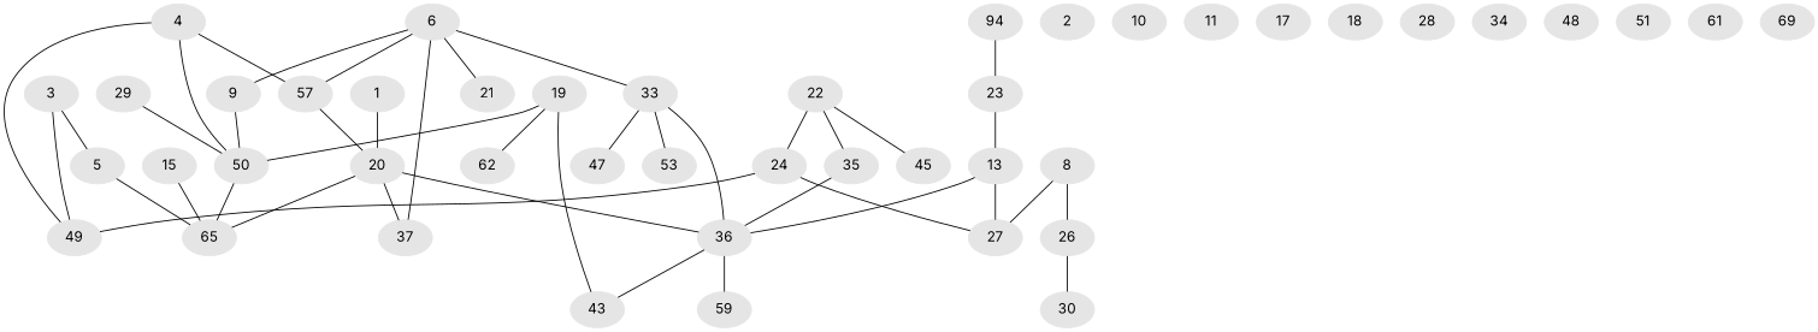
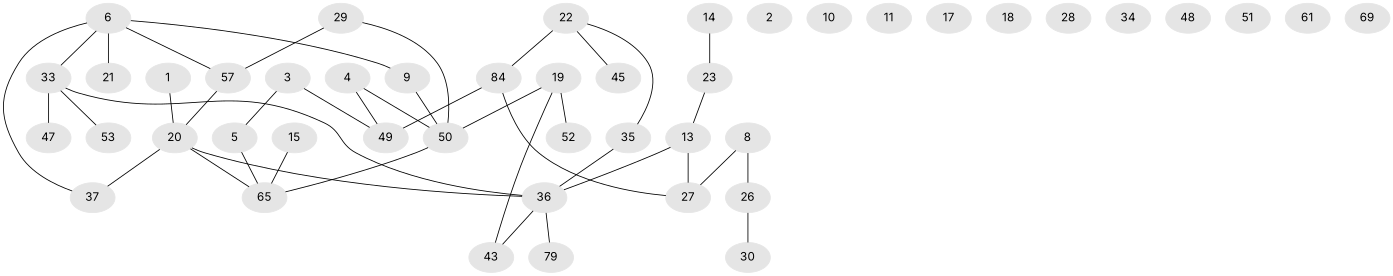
  graph {
    fontname=Inter
    node [color=gray90 fontname=Inter style=filled]
    edge [fontname=Inter]
    20 [super="+32"]
    65
    37
    36 [super="+68"]
    1
    2
    3 [super="+16"]
    5 [super="+40"]
    49 [super="+55"]
    4 [super="+60"]
    50 [super="+58"]
    57
    6 [super="+38"]
    9 [super="+25"]
    21
    33 [super="+63"]
    47
    53 [super="+64"]
    8 [super="+39"]
    26
    27 [super="+31"]
    30
    10
    11 [super="+44"]
    13 [super="+41"]
-   59
+   59 [label=79]
    43 [super="+46"]
-   14 [super="+42" label=94]
+   14 [super="+42"]
    23 [super="+66"]
    15 [super="+67"]
    17
    18
    19 [super="+54"]
-   62
+   62 [label=52]
    22 [super="+56"]
-   24 [super="+52"]
+   24 [super="+52" label=84]
    35
    45
    28
    29
    34
    48
    51
    61
    69
    20 -- 65
    20 -- 37
    20 -- 36
    36 -- 59
    36 -- 43
    1 -- 20
    3 -- 5
    3 -- 49
    5 -- 65
    4 -- 49
    4 -- 50
-   4 -- 57
+   29 -- 57
    50 -- 65
    57 -- 20
    6 -- 37
    6 -- 57
    6 -- 9
    6 -- 21
    6 -- 33
    9 -- 50
    33 -- 36
    33 -- 47
    33 -- 53
    8 -- 26
    8 -- 27
    26 -- 30
    13 -- 36
    13 -- 27
    14 -- 23
    23 -- 13
    15 -- 65
    19 -- 50
    19 -- 43
    19 -- 62
    22 -- 24 [weight=2]
    22 -- 35
    22 -- 45
    24 -- 49 [weight=2]
    24 -- 27
    35 -- 36
    29 -- 50
  }
